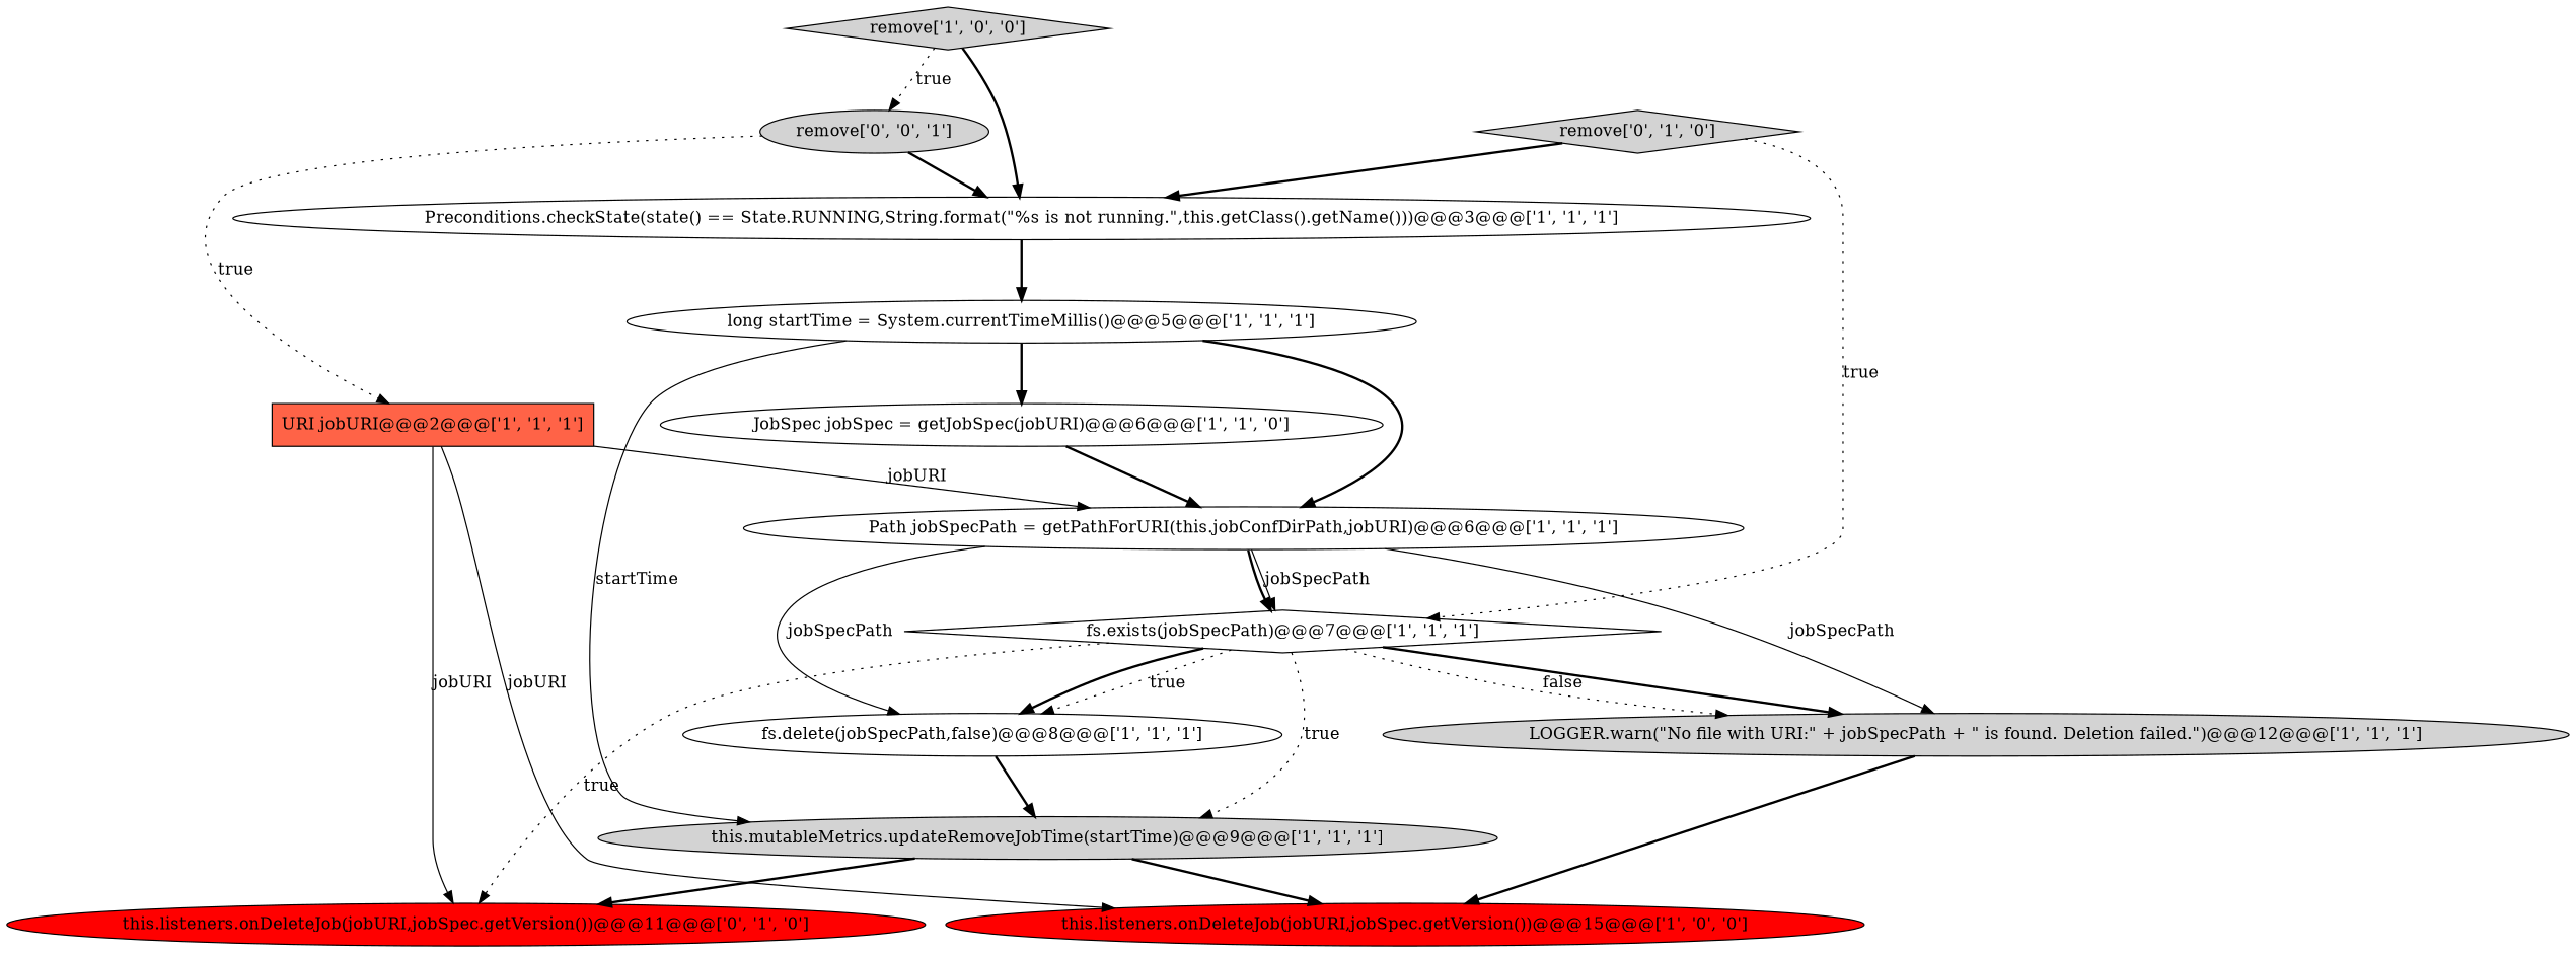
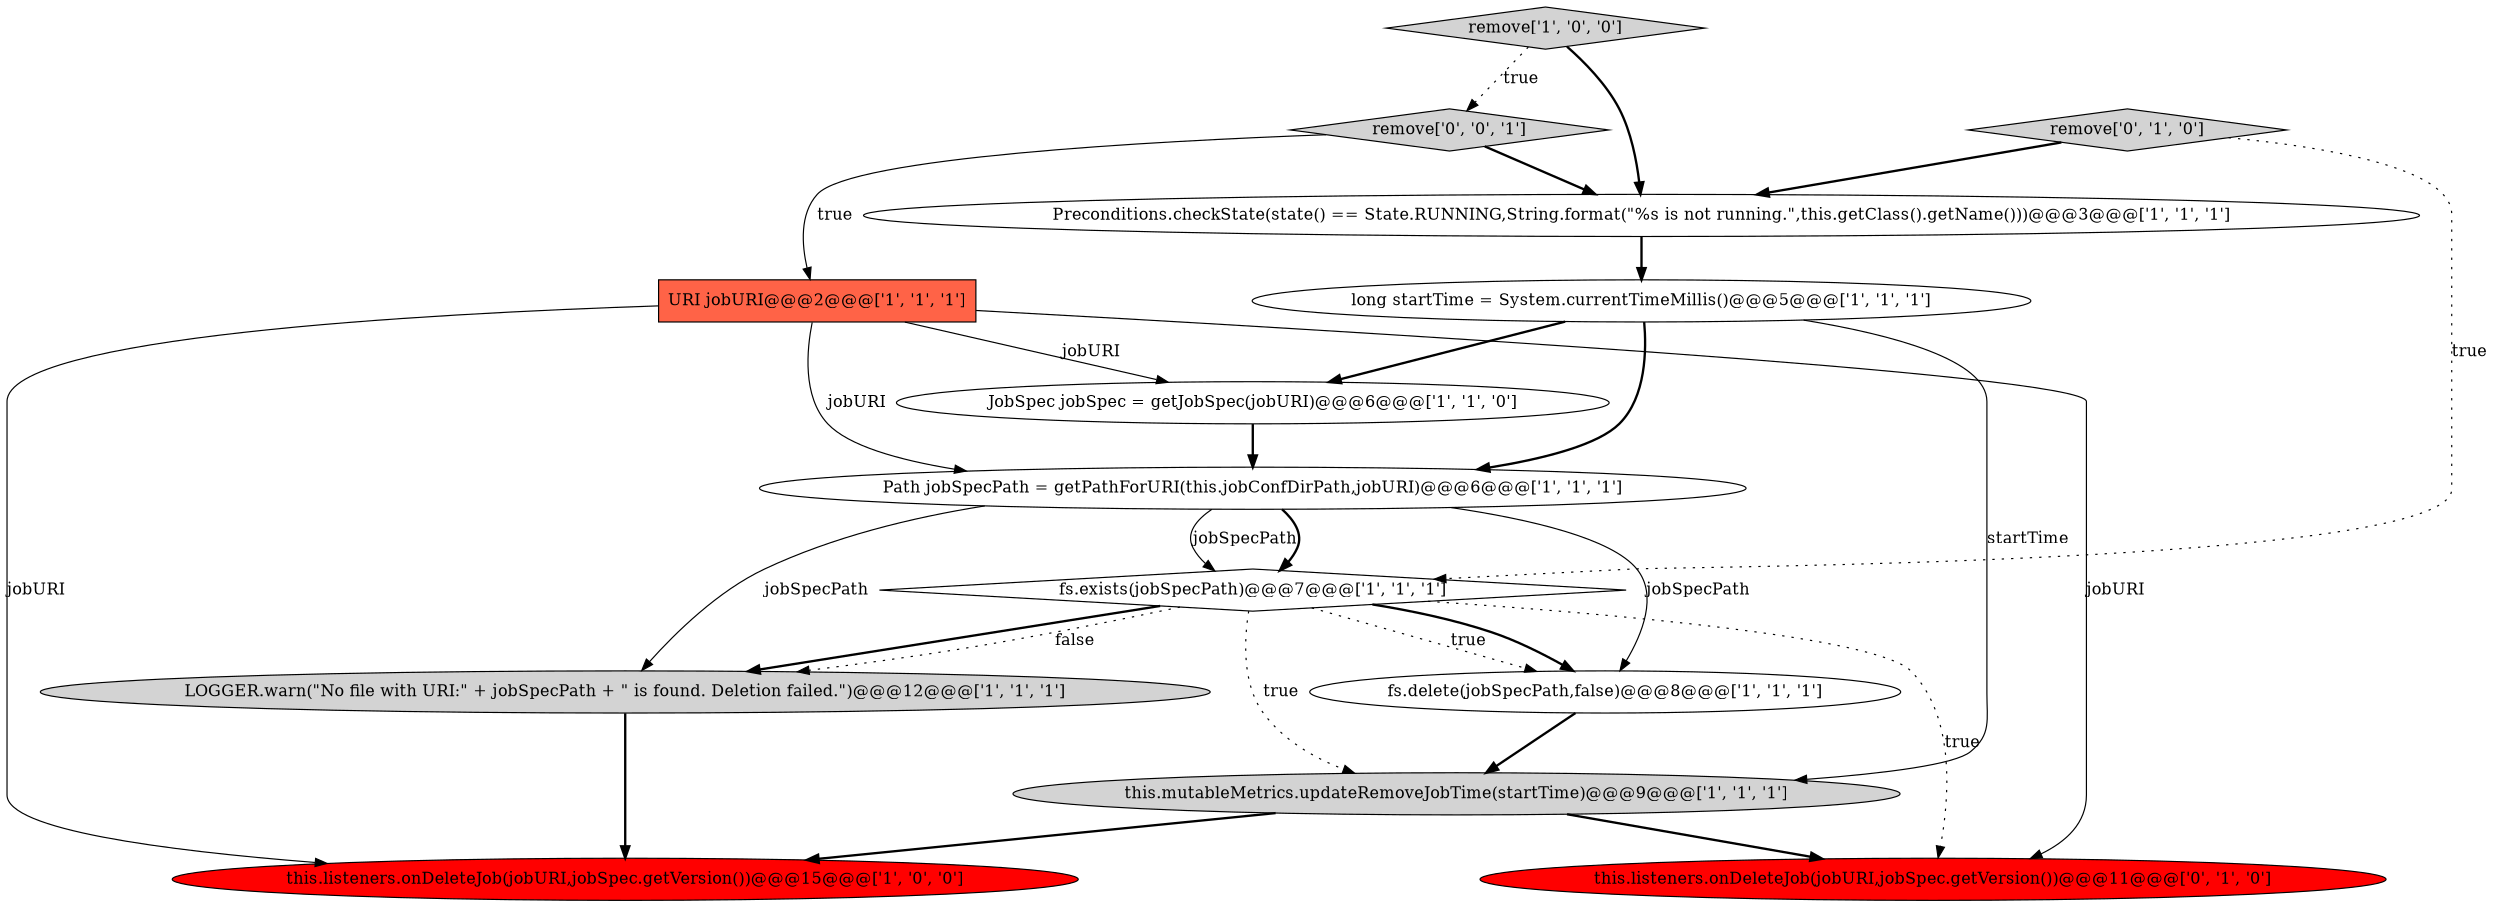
  digraph {
    node [fillcolor=white shape=ellipse style=filled]
    edge [style=bold]
    n1 [label="long startTime = System.currentTimeMillis()@@@5@@@['1', '1', '1']"]
    n2 [fillcolor=lightgray label="this.mutableMetrics.updateRemoveJobTime(startTime)@@@9@@@['1', '1', '1']"]
    n3 [label="Path jobSpecPath = getPathForURI(this.jobConfDirPath,jobURI)@@@6@@@['1', '1', '1']"]
    n4 [label="JobSpec jobSpec = getJobSpec(jobURI)@@@6@@@['1', '1', '0']"]
    n5 [fillcolor=red label="this.listeners.onDeleteJob(jobURI,jobSpec.getVersion())@@@15@@@['1', '0', '0']"]
    n6 [fillcolor=red label="this.listeners.onDeleteJob(jobURI,jobSpec.getVersion())@@@11@@@['0', '1', '0']"]
    n7 [label="fs.delete(jobSpecPath,false)@@@8@@@['1', '1', '1']"]
    n8 [fillcolor=lightgray label="LOGGER.warn(\"No file with URI:\" + jobSpecPath + \" is found. Deletion failed.\")@@@12@@@['1', '1', '1']"]
    n9 [label="fs.exists(jobSpecPath)@@@7@@@['1', '1', '1']" shape=diamond]
    n10 [fillcolor=lightgray label="remove['1', '0', '0']" shape=diamond]
    n11 [label="Preconditions.checkState(state() == State.RUNNING,String.format(\"%s is not running.\",this.getClass().getName()))@@@3@@@['1', '1', '1']"]
-   n12 [fillcolor=lightgray label="remove['0', '0', '1']"]
+   n12 [fillcolor=lightgray label="remove['0', '0', '1']" shape=diamond]
    n13 [fillcolor=tomato label="URI jobURI@@@2@@@['1', '1', '1']" shape=box]
    n14 [fillcolor=lightgray label="remove['0', '1', '0']" shape=diamond]
    n1 -> n2 [label=startTime style=solid]
    n1 -> n3
    n1 -> n4
    n2 -> n5
    n2 -> n6
    n3 -> n7 [label=jobSpecPath style=solid]
    n3 -> n8 [label=jobSpecPath style=solid]
    n3 -> n9 [label=jobSpecPath style=solid]
    n3 -> n9
    n4 -> n3
    n7 -> n2
    n8 -> n5
    n9 -> n2 [label=true style=dotted]
    n9 -> n6 [label=true style=dotted]
    n9 -> n7 [label=true style=dotted]
    n9 -> n7
    n9 -> n8
    n9 -> n8 [label=false style=dotted]
    n10 -> n11
    n10 -> n12 [label=true style=dotted]
    n11 -> n1
    n12 -> n11
-   n12 -> n13 [label=true style=dotted]
+   n12 -> n13 [label=true style=solid]
    n13 -> n3 [label=jobURI style=solid]
+   n13 -> n4 [label=jobURI style=solid]
    n13 -> n5 [label=jobURI style=solid]
    n13 -> n6 [label=jobURI style=solid]
    n14 -> n9 [label=true style=dotted]
    n14 -> n11
  }
